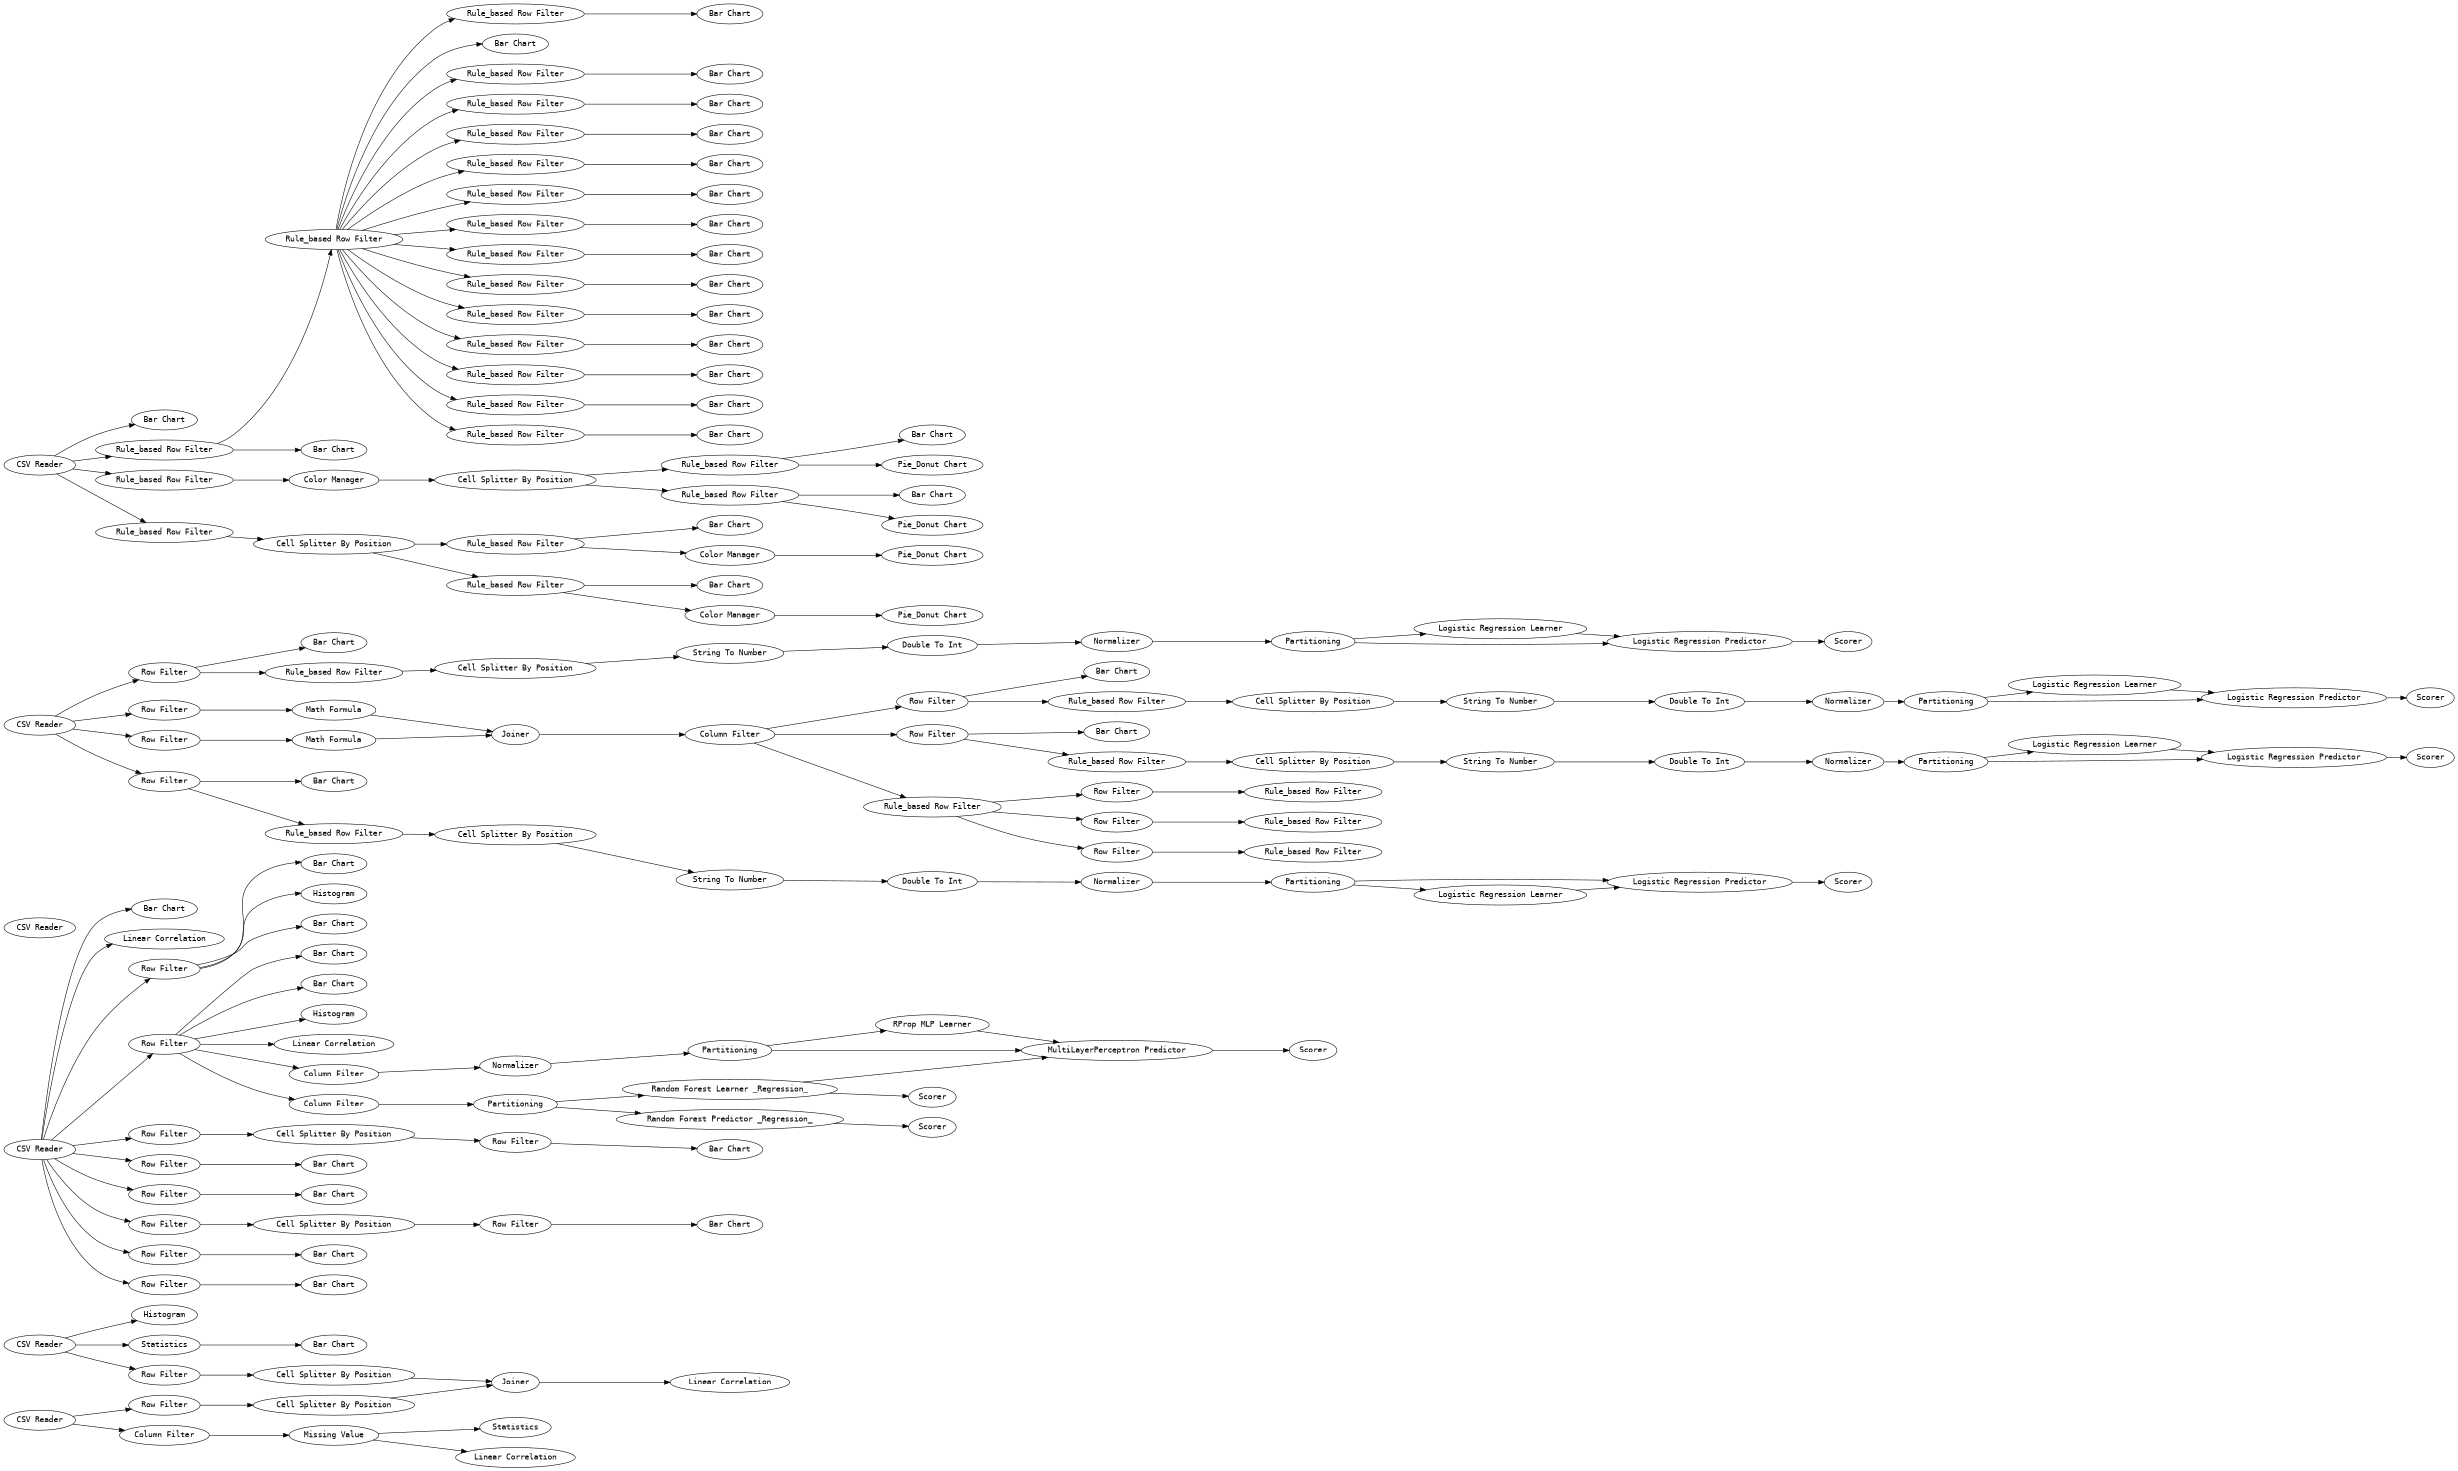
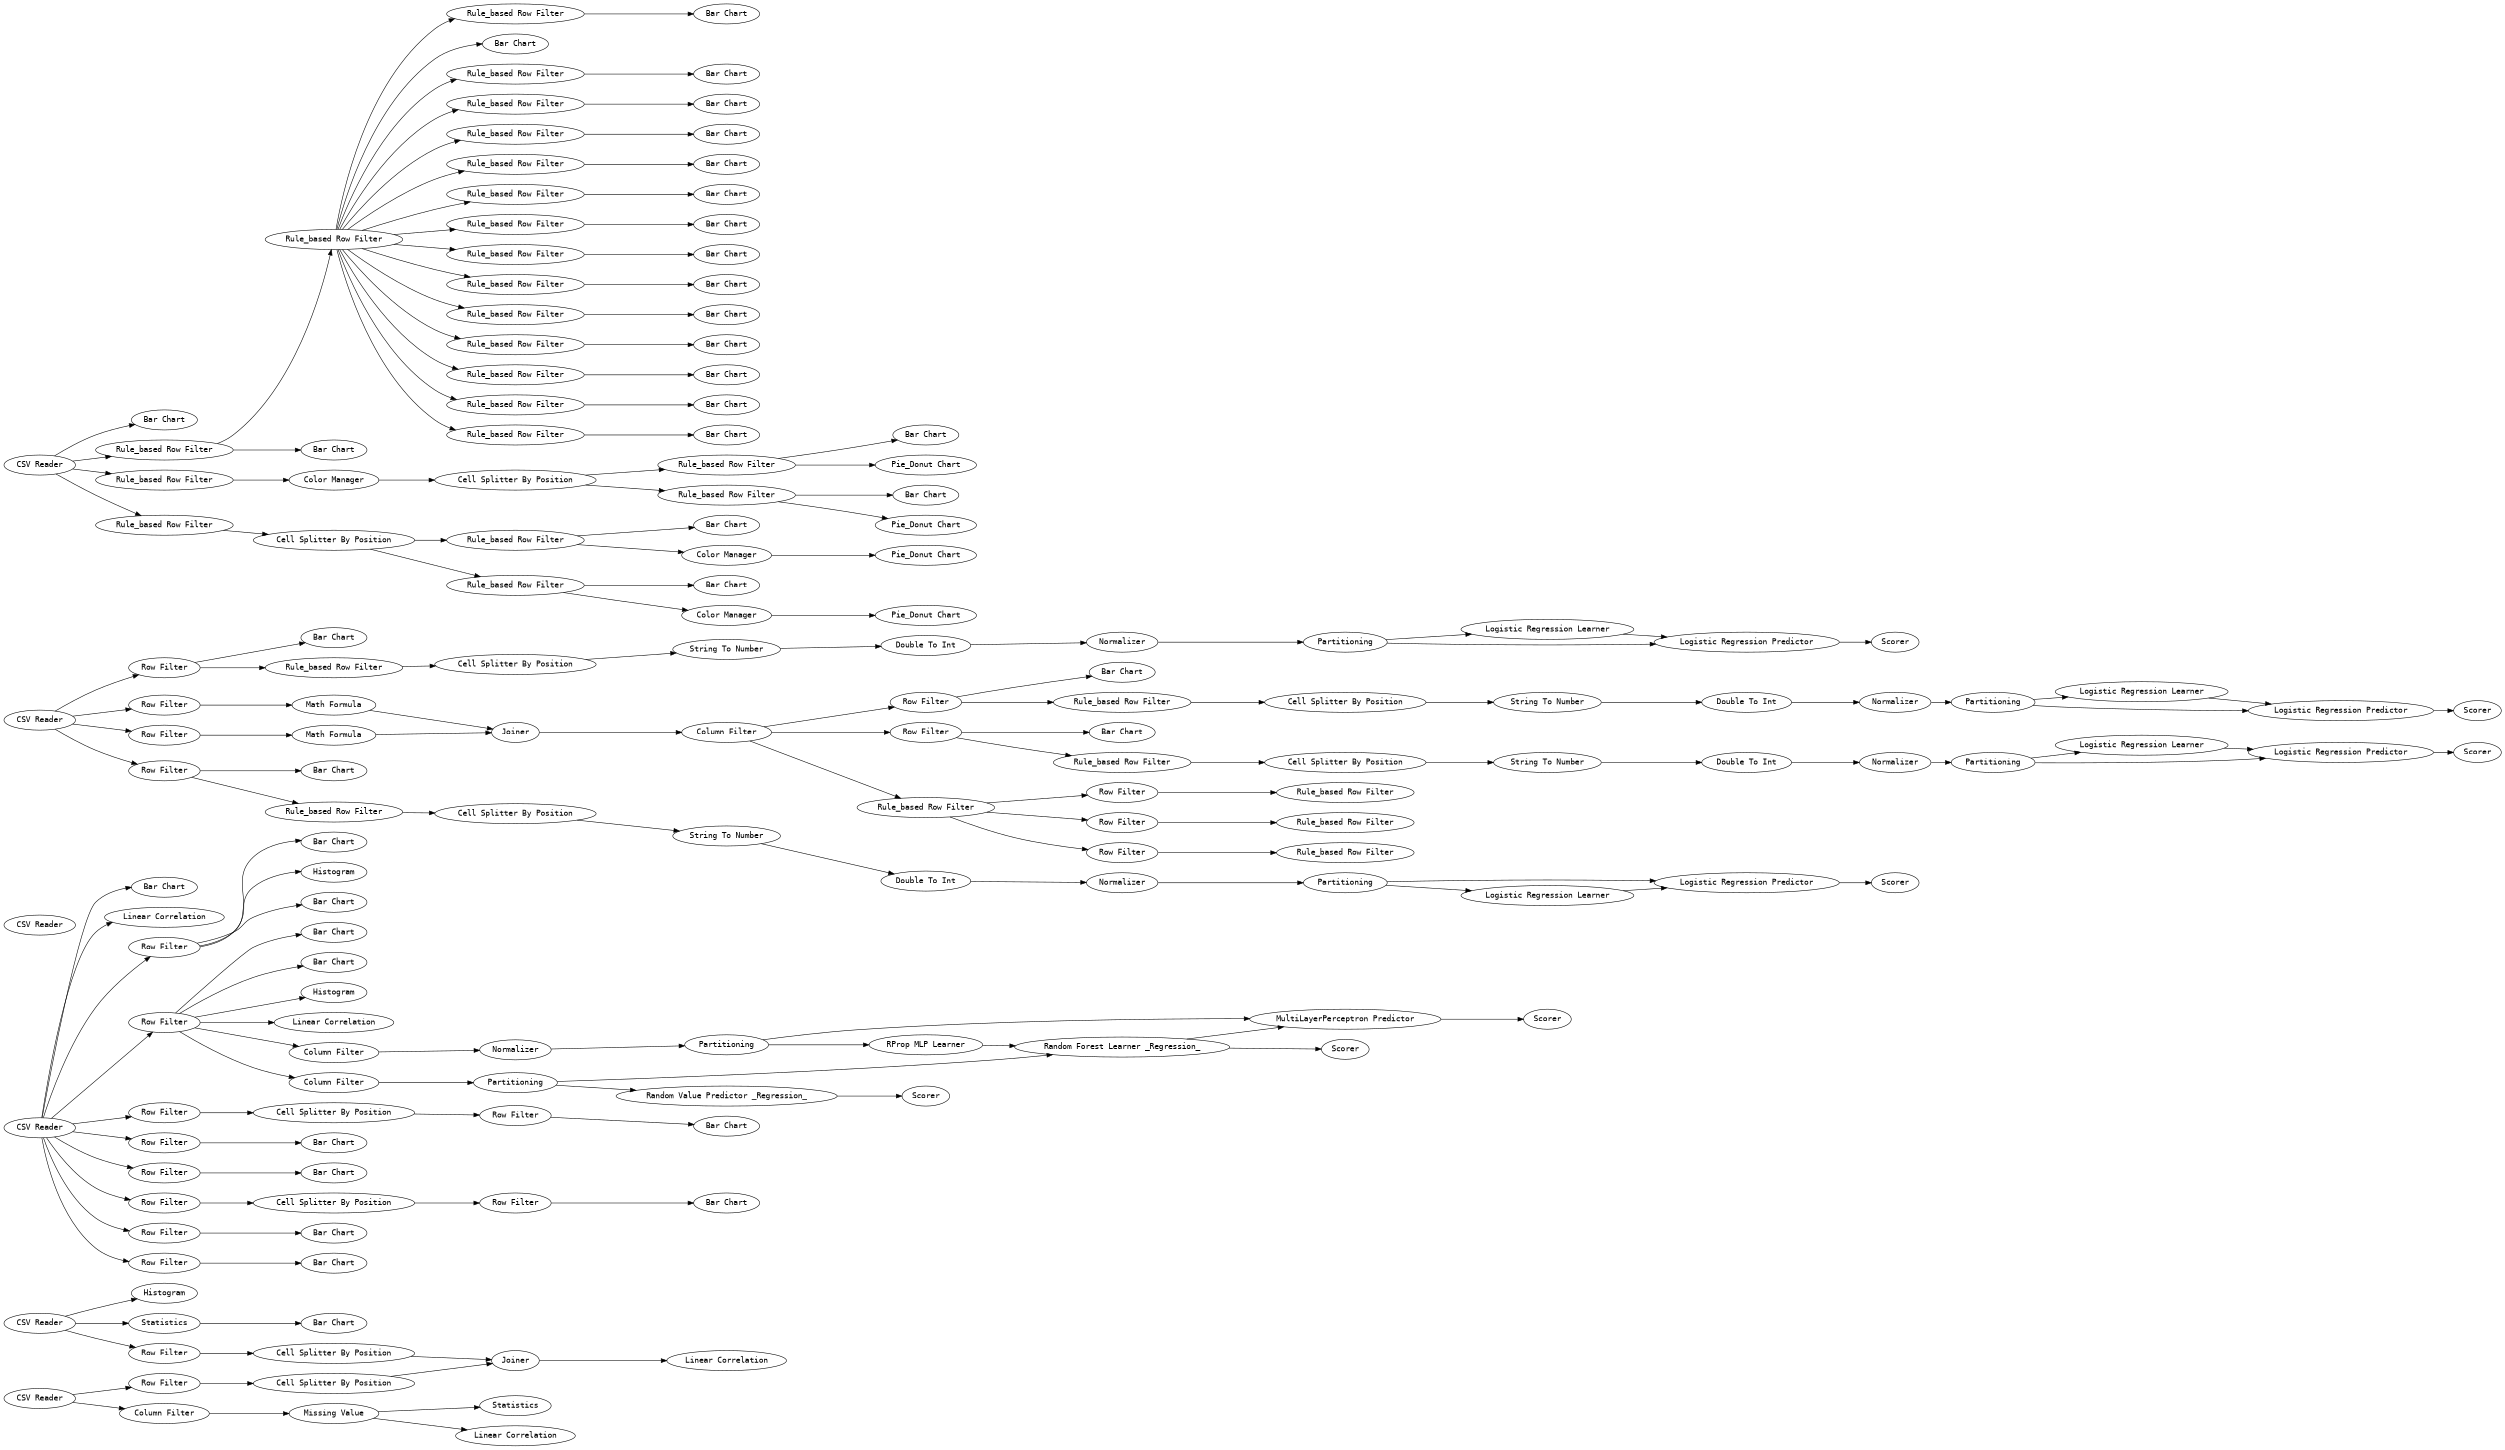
  digraph {
    fontname="DejaVu Sans Mono"
    rankdir=LR
    node [fontname="DejaVu Sans Mono"]
    edge [fontname="DejaVu Sans Mono"]
    n1 [label="CSV Reader"]
    n2 [label=Histogram]
    n3 [label=Statistics]
    n4 [label="Row Filter"]
    n5 [label="Bar Chart"]
    n6 [label="Cell Splitter By Position"]
    n7 [label="CSV Reader"]
    n8 [label="Column Filter"]
    n9 [label="Row Filter"]
    n10 [label="Missing Value"]
    n11 [label="Cell Splitter By Position"]
    n12 [label=Statistics]
    n13 [label="Linear Correlation"]
    n14 [label=Joiner]
    n15 [label="Linear Correlation"]
    n16 [label="CSV Reader"]
    n17 [label="Bar Chart"]
    n18 [label="Linear Correlation"]
    n19 [label="Row Filter"]
    n20 [label="Row Filter"]
    n21 [label="Row Filter"]
    n22 [label="Row Filter"]
    n23 [label="Row Filter"]
    n24 [label="Row Filter"]
    n25 [label="Row Filter"]
    n26 [label="Row Filter"]
    n27 [label="Bar Chart"]
    n28 [label=Histogram]
    n29 [label="Bar Chart"]
    n30 [label="Bar Chart"]
    n31 [label="Bar Chart"]
    n32 [label=Histogram]
    n33 [label="Linear Correlation"]
    n34 [label="Column Filter"]
    n35 [label="Column Filter"]
    n36 [label="Cell Splitter By Position"]
    n37 [label="Bar Chart"]
    n38 [label="Bar Chart"]
    n39 [label="Cell Splitter By Position"]
    n40 [label="Bar Chart"]
    n41 [label="Bar Chart"]
    n42 [label="CSV Reader"]
    n43 [label=Normalizer]
    n44 [label=Partitioning]
    n45 [label=Partitioning]
    n46 [label="RProp MLP Learner"]
    n47 [label="MultiLayerPerceptron Predictor"]
    n48 [label=Scorer]
    n49 [label="Random Forest Learner _Regression_"]
-   n50 [label="Random Forest Predictor _Regression_"]
+   n50 [label="Random Value Predictor _Regression_"]
    n51 [label=Scorer]
    n52 [label=Scorer]
    n53 [label="Row Filter"]
    n54 [label="Bar Chart"]
    n55 [label="Row Filter"]
    n56 [label="Bar Chart"]
    n57 [label="CSV Reader"]
    n58 [label="Row Filter"]
    n59 [label="Row Filter"]
    n60 [label="Row Filter"]
    n61 [label="Row Filter"]
    n62 [label="Bar Chart"]
    n63 [label="Rule_based Row Filter"]
    n64 [label="Math Formula"]
    n65 [label="Math Formula"]
    n66 [label="Bar Chart"]
    n67 [label="Rule_based Row Filter"]
    n68 [label="Cell Splitter By Position"]
    n69 [label="String To Number"]
    n70 [label="Double To Int"]
    n71 [label=Normalizer]
    n72 [label=Partitioning]
    n73 [label="Logistic Regression Learner"]
    n74 [label="Logistic Regression Predictor"]
    n75 [label=Scorer]
    n76 [label=Joiner]
    n77 [label="Column Filter"]
    n78 [label="Row Filter"]
    n79 [label="Row Filter"]
    n80 [label="Rule_based Row Filter"]
    n81 [label="Bar Chart"]
    n82 [label="Rule_based Row Filter"]
    n83 [label="Bar Chart"]
    n84 [label="Rule_based Row Filter"]
    n85 [label="Row Filter"]
    n86 [label="Row Filter"]
    n87 [label="Row Filter"]
    n88 [label="Cell Splitter By Position"]
    n89 [label="String To Number"]
    n90 [label="Double To Int"]
    n91 [label="Logistic Regression Learner"]
    n92 [label="Logistic Regression Predictor"]
    n93 [label=Scorer]
    n94 [label=Normalizer]
    n95 [label=Partitioning]
    n96 [label="Logistic Regression Learner"]
    n97 [label="Logistic Regression Predictor"]
    n98 [label=Scorer]
    n99 [label="Cell Splitter By Position"]
    n100 [label=Partitioning]
    n101 [label="String To Number"]
    n102 [label="Double To Int"]
    n103 [label=Normalizer]
    n104 [label="Cell Splitter By Position"]
    n105 [label=Normalizer]
    n106 [label=Partitioning]
    n107 [label="Logistic Regression Predictor"]
    n108 [label="Logistic Regression Learner"]
    n109 [label=Scorer]
    n110 [label="Double To Int"]
    n111 [label="String To Number"]
    n112 [label="Rule_based Row Filter"]
    n113 [label="Rule_based Row Filter"]
    n114 [label="Rule_based Row Filter"]
    n115 [label="CSV Reader"]
    n116 [label="Bar Chart"]
    n117 [label="Rule_based Row Filter"]
    n118 [label="Rule_based Row Filter"]
    n119 [label="Rule_based Row Filter"]
    n120 [label="Rule_based Row Filter"]
    n121 [label="Bar Chart"]
    n122 [label="Color Manager"]
    n123 [label="Cell Splitter By Position"]
    n124 [label="Rule_based Row Filter"]
    n125 [label="Bar Chart"]
    n126 [label="Rule_based Row Filter"]
    n127 [label="Rule_based Row Filter"]
    n128 [label="Rule_based Row Filter"]
    n129 [label="Rule_based Row Filter"]
    n130 [label="Rule_based Row Filter"]
    n131 [label="Rule_based Row Filter"]
    n132 [label="Rule_based Row Filter"]
    n133 [label="Rule_based Row Filter"]
    n134 [label="Rule_based Row Filter"]
    n135 [label="Rule_based Row Filter"]
    n136 [label="Rule_based Row Filter"]
    n137 [label="Rule_based Row Filter"]
    n138 [label="Rule_based Row Filter"]
    n139 [label="Bar Chart"]
    n140 [label="Bar Chart"]
    n141 [label="Bar Chart"]
    n142 [label="Bar Chart"]
    n143 [label="Bar Chart"]
    n144 [label="Bar Chart"]
    n145 [label="Bar Chart"]
    n146 [label="Bar Chart"]
    n147 [label="Bar Chart"]
    n148 [label="Bar Chart"]
    n149 [label="Bar Chart"]
    n150 [label="Bar Chart"]
    n151 [label="Bar Chart"]
    n152 [label="Bar Chart"]
    n153 [label="Cell Splitter By Position"]
    n154 [label="Rule_based Row Filter"]
    n155 [label="Rule_based Row Filter"]
    n156 [label="Bar Chart"]
    n157 [label="Pie_Donut Chart"]
    n158 [label="Bar Chart"]
    n159 [label="Pie_Donut Chart"]
    n160 [label="Rule_based Row Filter"]
    n161 [label="Rule_based Row Filter"]
    n162 [label="Pie_Donut Chart"]
    n163 [label="Bar Chart"]
    n164 [label="Bar Chart"]
    n165 [label="Color Manager"]
    n166 [label="Color Manager"]
    n167 [label="Pie_Donut Chart"]
    n1 -> n2
    n1 -> n3
    n1 -> n4
    n3 -> n5
    n4 -> n6
    n6 -> n14
    n7 -> n8
    n7 -> n9
    n8 -> n10
    n9 -> n11
    n10 -> n12
    n10 -> n13
    n11 -> n14
    n14 -> n15
    n16 -> n17
    n16 -> n18
    n16 -> n19
    n16 -> n20
    n16 -> n21
    n16 -> n22
    n16 -> n23
    n16 -> n24
    n16 -> n25
    n16 -> n26
    n19 -> n27
    n19 -> n28
    n19 -> n29
    n20 -> n30
    n20 -> n31
    n20 -> n32
    n20 -> n33
    n20 -> n34
    n20 -> n35
    n21 -> n36
    n22 -> n37
    n23 -> n38
    n24 -> n39
    n25 -> n40
    n26 -> n41
    n34 -> n43
    n35 -> n44
    n36 -> n53
    n39 -> n55
    n43 -> n45
    n44 -> n49
    n44 -> n50
    n45 -> n46
    n45 -> n47
-   n46 -> n47
+   n46 -> n49
    n47 -> n48
    n49 -> n47
    n49 -> n51
    n50 -> n52
    n53 -> n54
    n55 -> n56
    n57 -> n58
    n57 -> n59
    n57 -> n60
    n57 -> n61
    n58 -> n62
    n58 -> n63
    n59 -> n64
    n60 -> n65
    n61 -> n66
    n61 -> n67
    n63 -> n68
    n64 -> n76
    n65 -> n76
    n67 -> n104
    n68 -> n69
    n69 -> n70
    n70 -> n71
    n71 -> n72
    n72 -> n73
    n72 -> n74
    n73 -> n74
    n74 -> n75
    n76 -> n77
    n77 -> n78
    n77 -> n79
    n77 -> n80
    n78 -> n81
    n78 -> n82
    n79 -> n83
    n79 -> n84
    n80 -> n85
    n80 -> n86
    n80 -> n87
    n82 -> n88
    n84 -> n99
    n85 -> n112
    n86 -> n113
    n87 -> n114
    n88 -> n89
    n89 -> n90
    n90 -> n94
    n91 -> n92
    n92 -> n93
    n94 -> n95
    n95 -> n91
    n95 -> n92
    n96 -> n97
    n97 -> n98
    n99 -> n101
    n100 -> n96
    n100 -> n97
    n101 -> n102
    n102 -> n103
    n103 -> n100
    n104 -> n111
    n105 -> n106
    n106 -> n107
    n106 -> n108
    n107 -> n109
    n108 -> n107
    n110 -> n105
    n111 -> n110
    n115 -> n116
    n115 -> n117
    n115 -> n118
    n115 -> n119
    n117 -> n120
    n117 -> n121
    n118 -> n122
    n119 -> n123
    n120 -> n124
    n120 -> n125
    n120 -> n126
    n120 -> n127
    n120 -> n128
    n120 -> n129
    n120 -> n130
    n120 -> n131
    n120 -> n132
    n120 -> n133
    n120 -> n134
    n120 -> n135
    n120 -> n136
    n120 -> n137
    n120 -> n138
    n122 -> n153
    n123 -> n160
    n123 -> n161
    n124 -> n139
    n126 -> n140
    n127 -> n141
    n128 -> n142
    n129 -> n143
    n130 -> n144
    n131 -> n145
    n132 -> n146
    n133 -> n147
    n134 -> n148
    n135 -> n149
    n136 -> n150
    n137 -> n151
    n138 -> n152
    n153 -> n154
    n153 -> n155
    n154 -> n156
    n154 -> n157
    n155 -> n158
    n155 -> n159
    n160 -> n164
    n160 -> n165
    n161 -> n163
    n161 -> n166
    n165 -> n162
    n166 -> n167
  }
